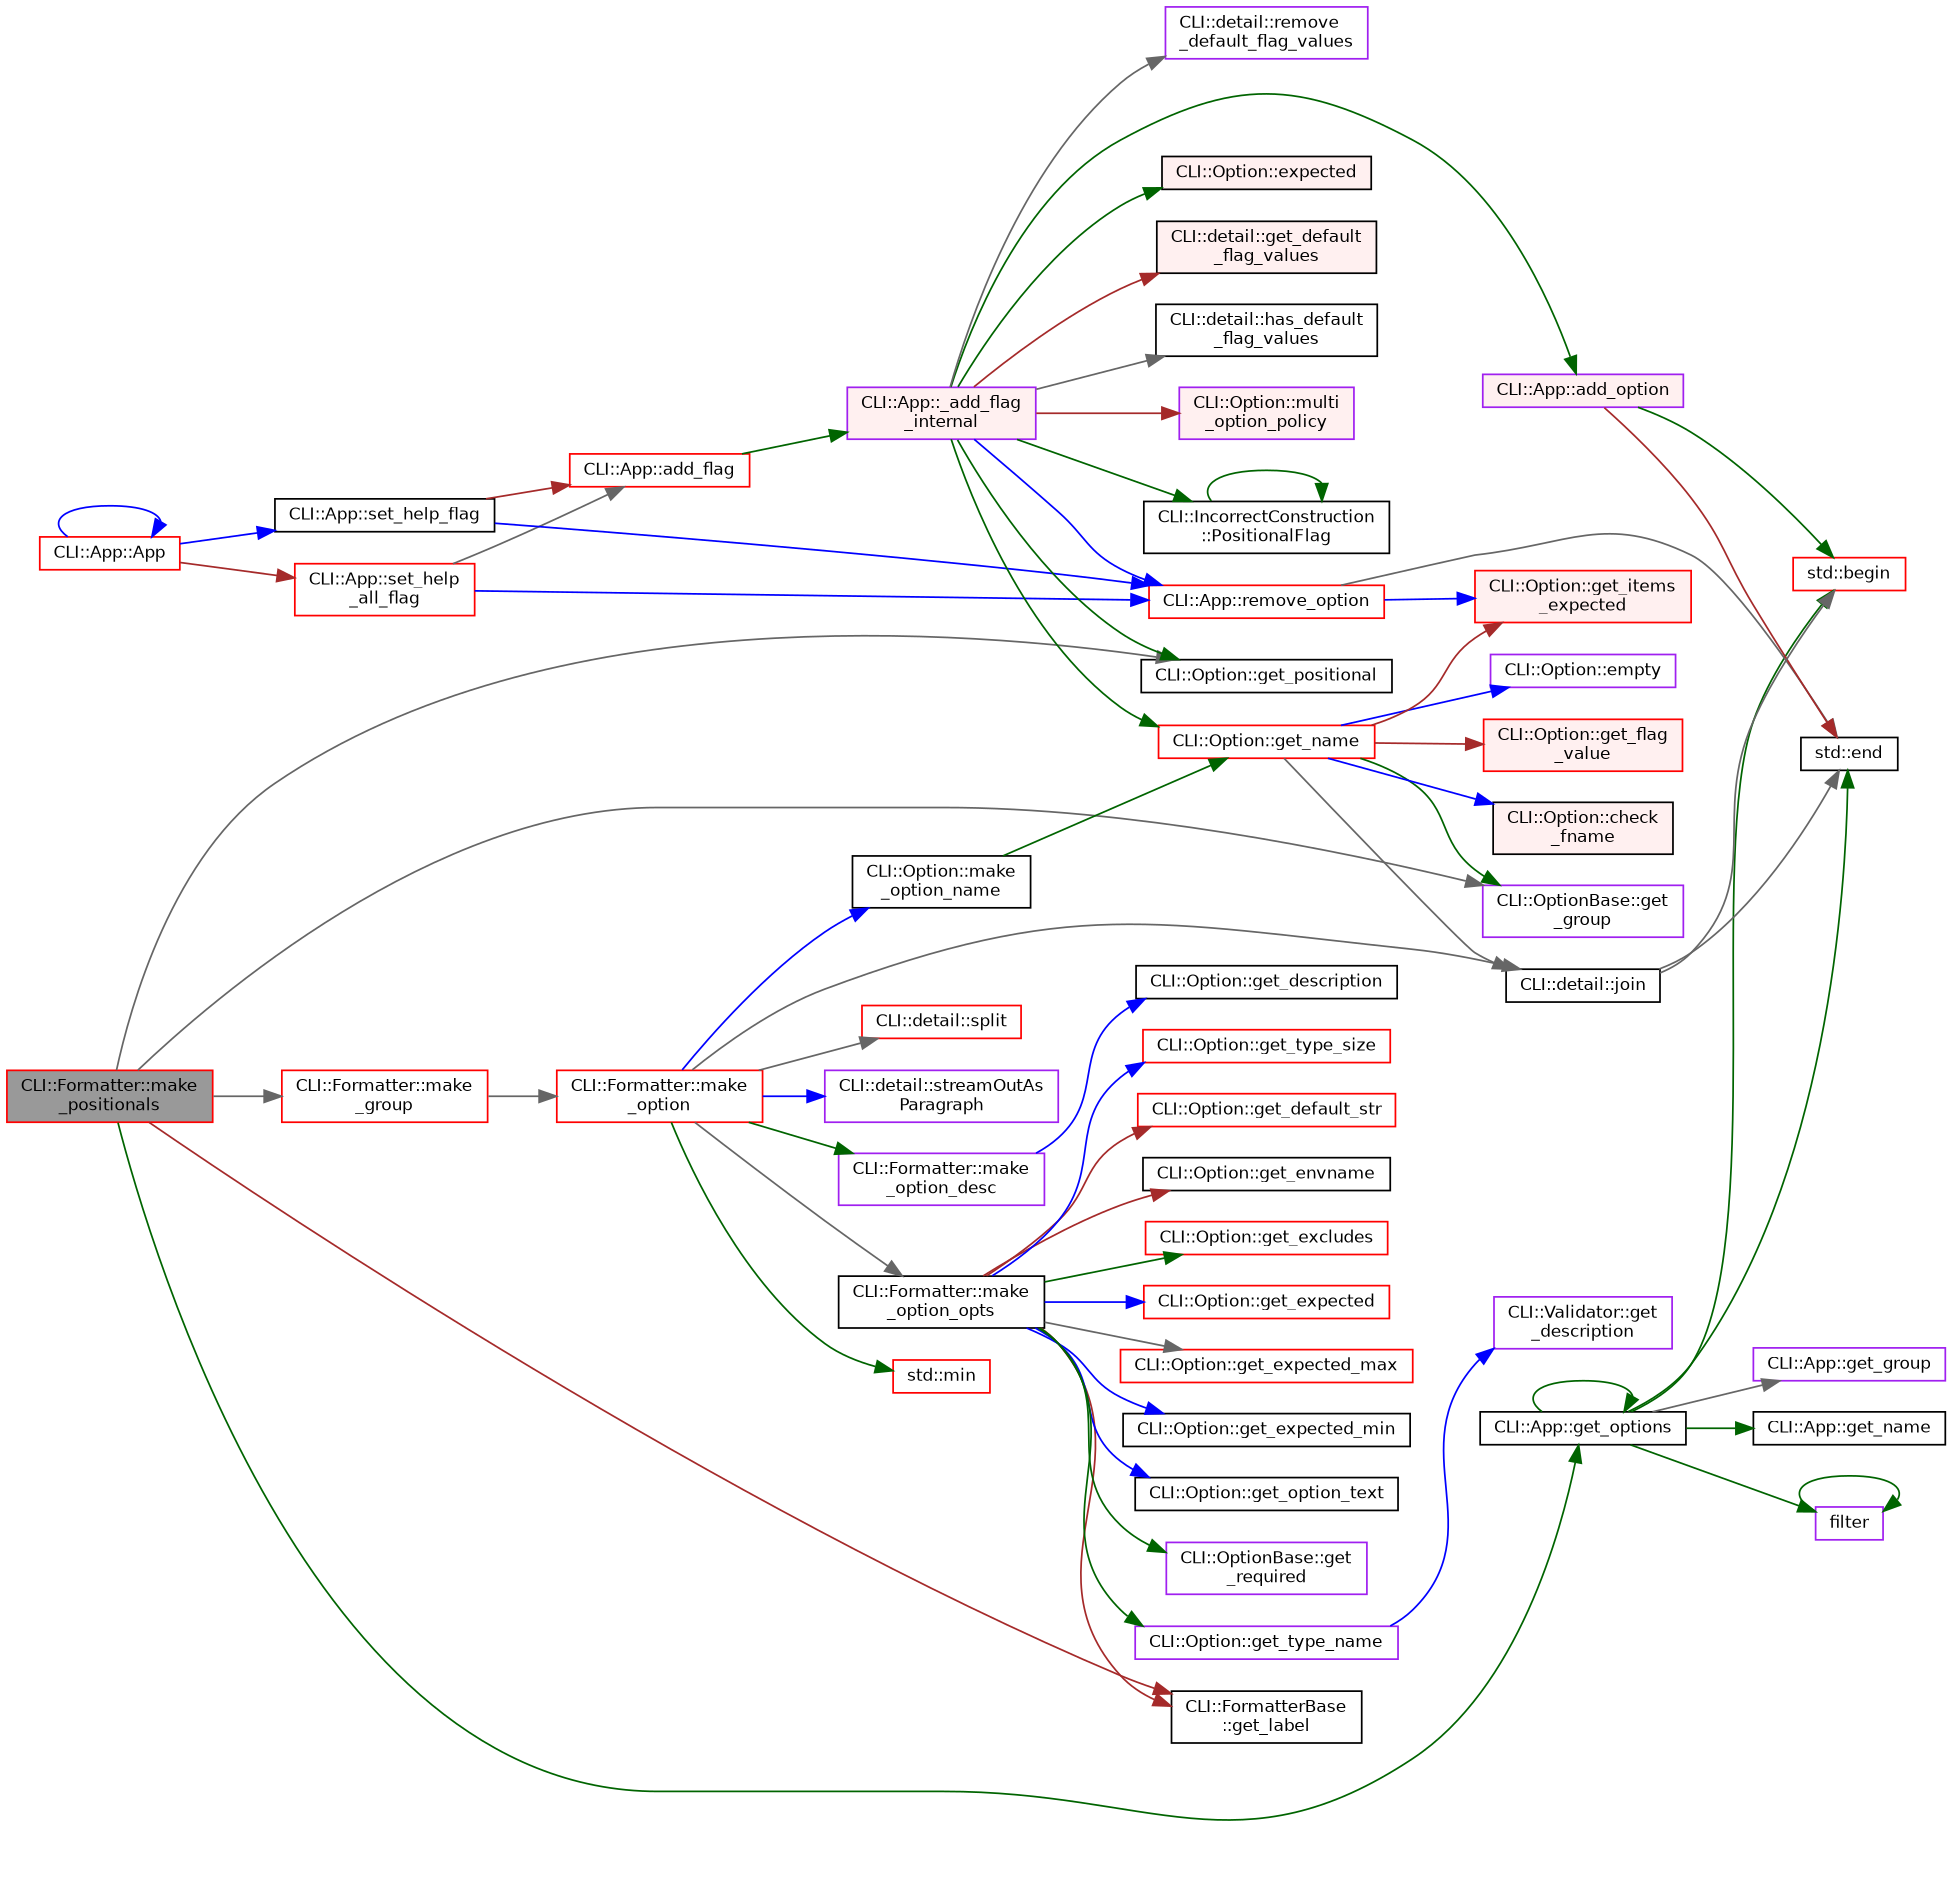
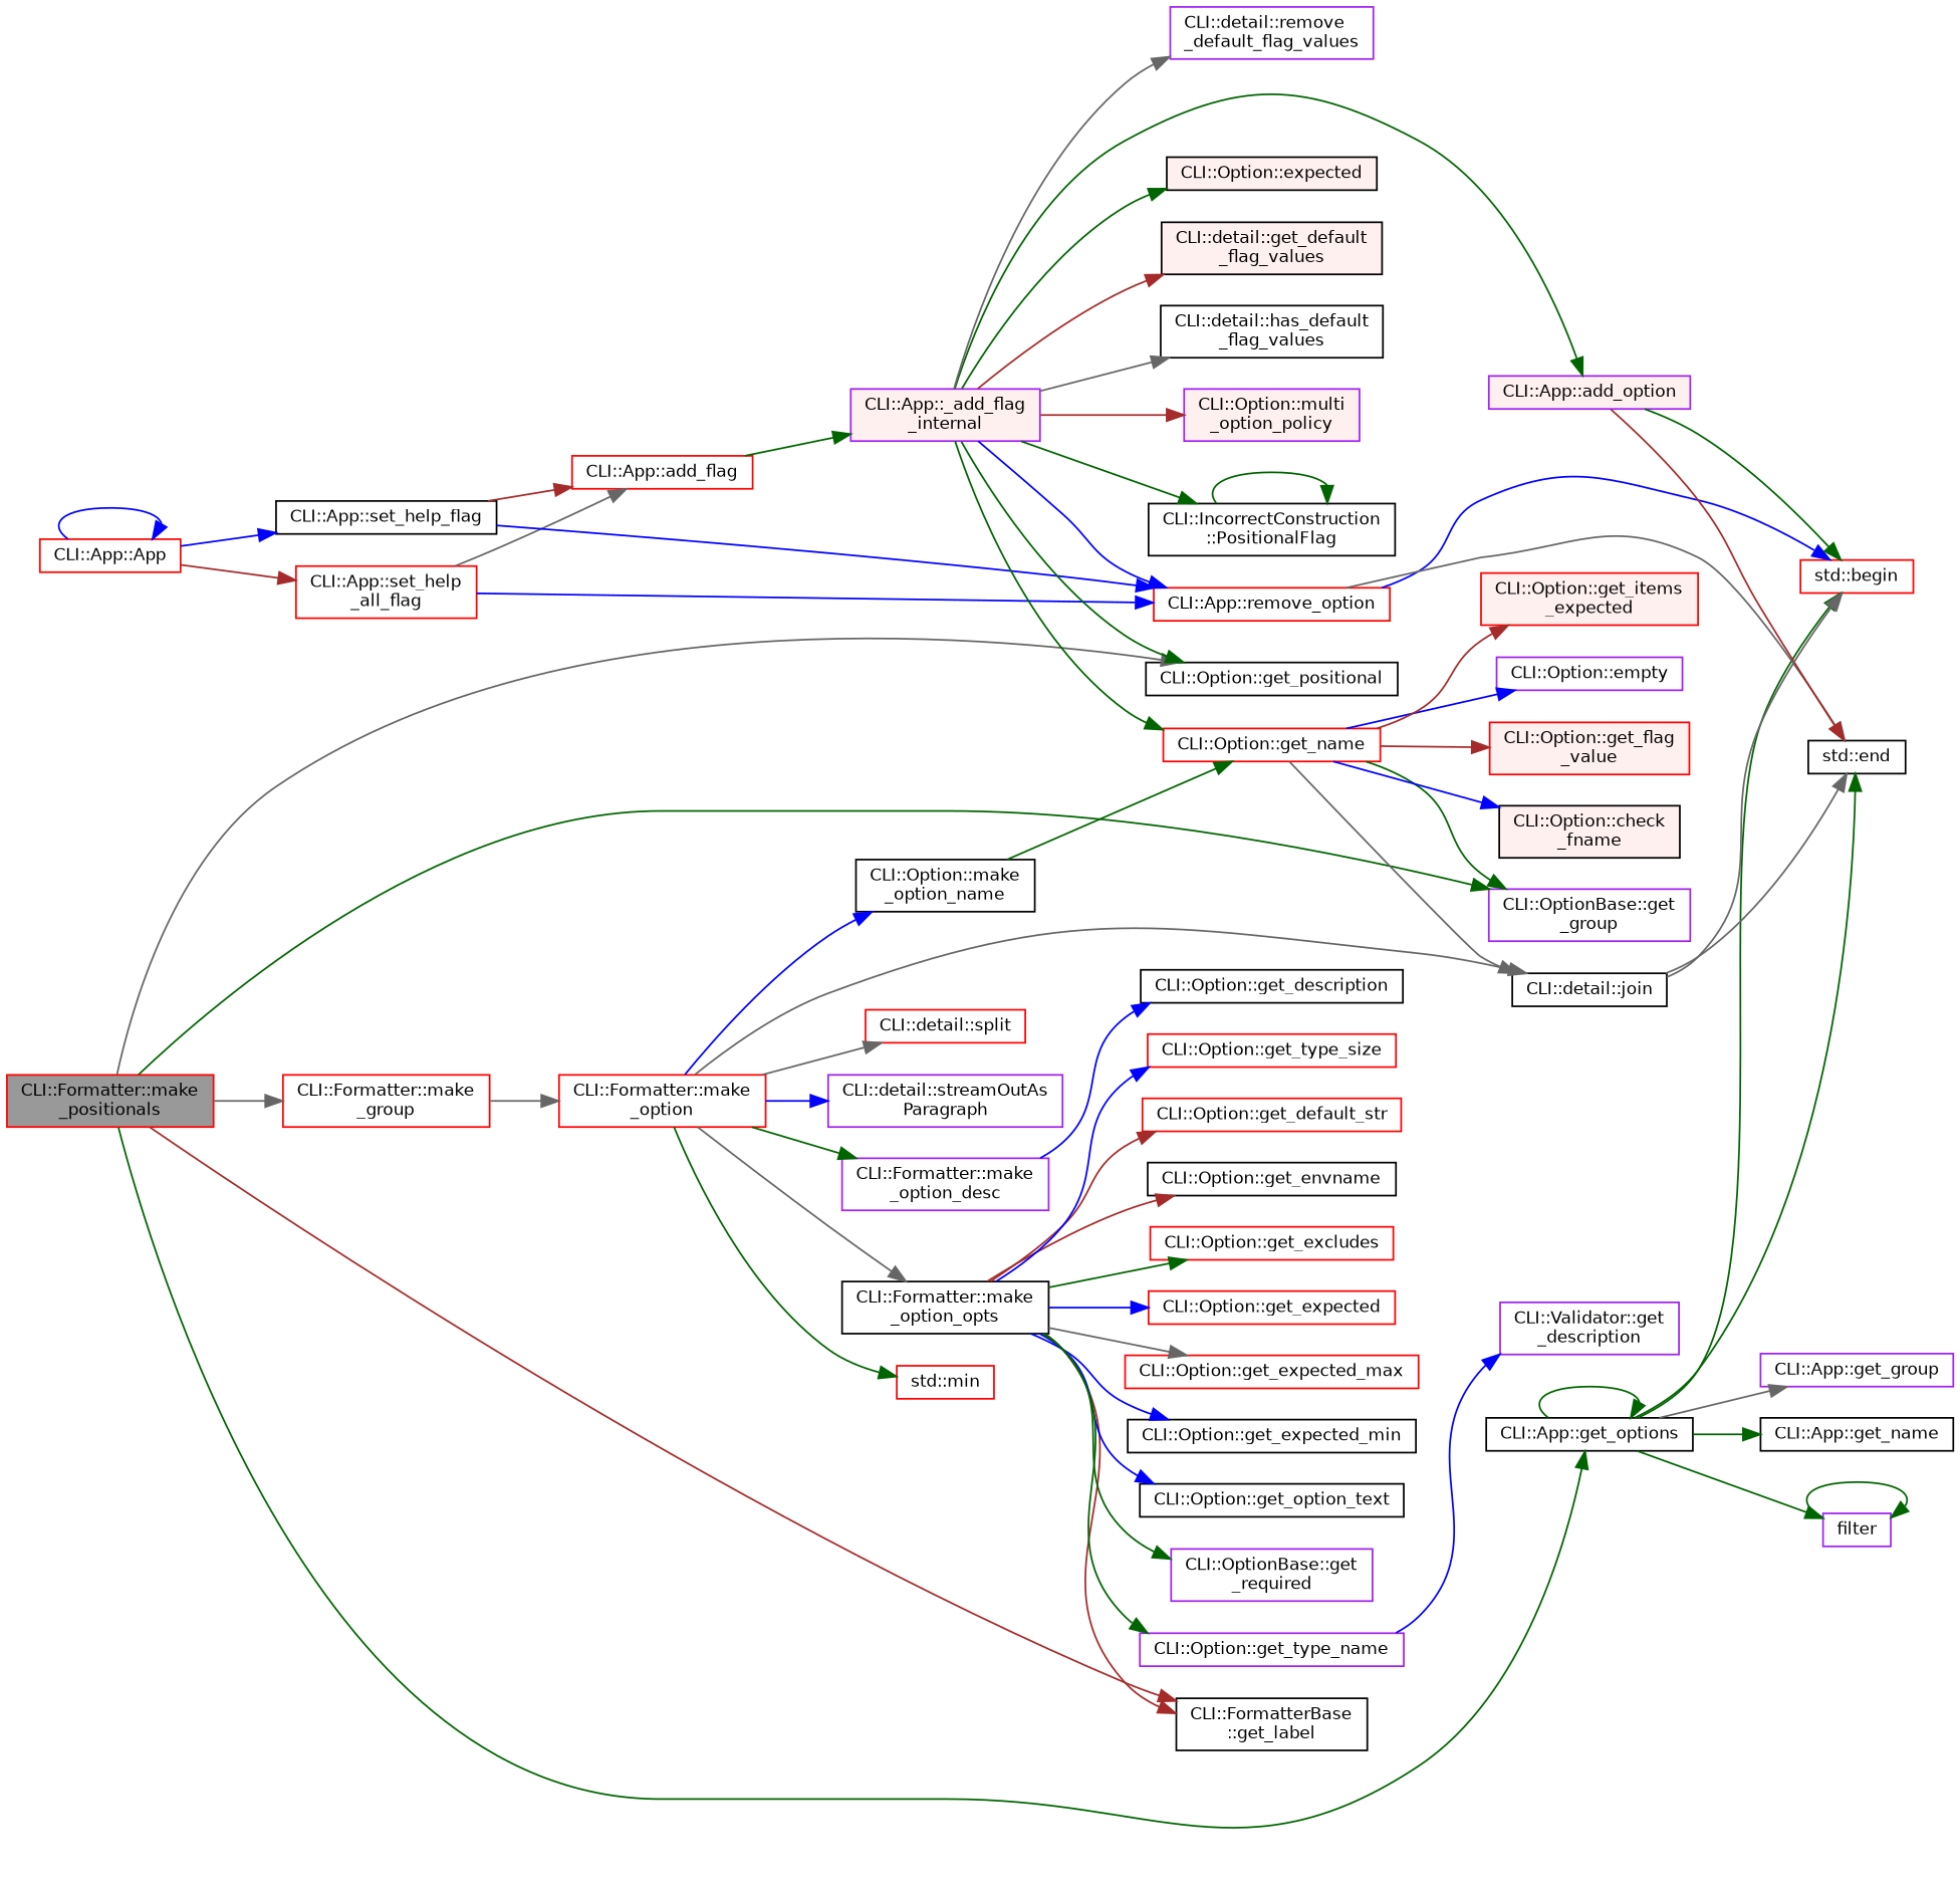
  digraph {
    rankdir=LR
    node [color=red fillcolor=white fontname=Helvetica fontsize=10 shape=box style=filled]
    edge [color=darkgreen fontname=Helvetica fontsize=10 labelfontname=Helvetica labelfontsize=10 style=solid]
    n1 [fillcolor=grey60 fontcolor=black height=0.2 label="CLI::Formatter::make\l_positionals" width=0.4]
    n2 [color=purple height=0.2 label="CLI::OptionBase::get\l_group" width=0.4]
    n3 [color=black height=0.2 label="CLI::FormatterBase\l::get_label" width=0.4]
    n4 [color=black height=0.2 label="CLI::App::get_options" width=0.4]
    n5 [color=black height=0.2 label="CLI::Option::get_positional" width=0.4]
    n6 [height=0.2 label="CLI::Formatter::make\l_group" width=0.4]
    n7 [height=0.2 label="std::begin" width=0.4]
    n8 [color=black height=0.2 label="std::end" width=0.4]
    n9 [color=purple height=0.2 label=filter width=0.4]
    n10 [color=purple height=0.2 label="CLI::App::get_group" width=0.4]
    n11 [color=black height=0.2 label="CLI::App::get_name" width=0.4]
    n12 [height=0.2 label="CLI::Formatter::make\l_option" width=0.4]
    n13 [height=0.2 label="CLI::App::App" width=0.4]
    n14 [height=0.2 label="CLI::App::set_help\l_all_flag" width=0.4]
    n15 [color=black height=0.2 label="CLI::App::set_help_flag" width=0.4]
    n16 [height=0.2 label="CLI::App::add_flag" width=0.4]
    n17 [height=0.2 label="CLI::App::remove_option" width=0.4]
    n18 [color=purple fillcolor="#FFF0F0" height=0.2 label="CLI::App::_add_flag\l_internal" width=0.4]
    n19 [color=purple fillcolor="#FFF0F0" height=0.2 label="CLI::App::add_option" width=0.4]
    n20 [color=black fillcolor="#FFF0F0" height=0.2 label="CLI::Option::expected" width=0.4]
    n21 [color=black fillcolor="#FFF0F0" height=0.2 label="CLI::detail::get_default\l_flag_values" width=0.4]
    n22 [height=0.2 label="CLI::Option::get_name" width=0.4]
    n23 [color=black height=0.2 label="CLI::detail::has_default\l_flag_values" width=0.4]
    n24 [color=purple fillcolor="#FFF0F0" height=0.2 label="CLI::Option::multi\l_option_policy" width=0.4]
    n25 [color=black height=0.2 label="CLI::IncorrectConstruction\l::PositionalFlag" width=0.4]
    n26 [color=purple height=0.2 label="CLI::detail::remove\l_default_flag_values" width=0.4]
    n27 [color=black fillcolor="#FFF0F0" height=0.2 label="CLI::Option::check\l_fname" width=0.4]
    n28 [color=purple height=0.2 label="CLI::Option::empty" width=0.4]
    n29 [fillcolor="#FFF0F0" height=0.2 label="CLI::Option::get_flag\l_value" width=0.4]
    n30 [fillcolor="#FFF0F0" height=0.2 label="CLI::Option::get_items\l_expected" width=0.4]
    n31 [color=black height=0.2 label="CLI::detail::join" width=0.4]
    n32 [color=purple height=0.2 label="CLI::Formatter::make\l_option_desc" width=0.4]
    n33 [color=black height=0.2 label="CLI::Option::make\l_option_name" width=0.4]
    n34 [color=black height=0.2 label="CLI::Formatter::make\l_option_opts" width=0.4]
    n35 [height=0.2 label="std::min" width=0.4]
    n36 [height=0.2 label="CLI::detail::split" width=0.4]
    n37 [color=purple height=0.2 label="CLI::detail::streamOutAs\lParagraph" width=0.4]
    n38 [color=black height=0.2 label="CLI::Option::get_description" width=0.4]
    n39 [height=0.2 label="CLI::Option::get_default_str" width=0.4]
    n40 [color=black height=0.2 label="CLI::Option::get_envname" width=0.4]
    n41 [height=0.2 label="CLI::Option::get_excludes" width=0.4]
    n42 [height=0.2 label="CLI::Option::get_expected" width=0.4]
    n43 [height=0.2 label="CLI::Option::get_expected_max" width=0.4]
    n44 [color=black height=0.2 label="CLI::Option::get_expected_min" width=0.4]
    n45 [color=black height=0.2 label="CLI::Option::get_option_text" width=0.4]
    n46 [color=purple height=0.2 label="CLI::OptionBase::get\l_required" width=0.4]
    n47 [color=purple height=0.2 label="CLI::Option::get_type_name" width=0.4]
    n48 [height=0.2 label="CLI::Option::get_type_size" width=0.4]
    n49 [color=purple height=0.2 label="CLI::Validator::get\l_description" width=0.4]
-   n1 -> n2 [color=gray40]
+   n1 -> n2
    n1 -> n3 [color=brown]
    n1 -> n4
    n1 -> n5 [color=gray40]
    n1 -> n6 [color=gray40]
    n4 -> n4
    n4 -> n7
    n4 -> n8
    n4 -> n9
    n4 -> n10 [color=gray40]
    n4 -> n11
    n6 -> n12 [color=gray40]
    n9 -> n9
    n12 -> n31 [color=gray40]
    n12 -> n32
    n12 -> n33 [color=blue]
    n12 -> n34 [color=gray40]
    n12 -> n35
    n12 -> n36 [color=gray40]
    n12 -> n37 [color=blue]
    n13 -> n13 [color=blue]
    n13 -> n14 [color=brown]
    n13 -> n15 [color=blue]
    n14 -> n16 [color=gray40]
    n14 -> n17 [color=blue]
    n15 -> n16 [color=brown]
    n15 -> n17 [color=blue]
    n16 -> n18
-   n17 -> n30 [color=blue]
+   n17 -> n7 [color=blue]
    n17 -> n8 [color=gray40]
    n18 -> n5
    n18 -> n17 [color=blue]
    n18 -> n19
    n18 -> n20
    n18 -> n21 [color=brown]
    n18 -> n22
    n18 -> n23 [color=gray40]
    n18 -> n24 [color=brown]
    n18 -> n25
    n18 -> n26 [color=gray40]
    n19 -> n7
    n19 -> n8 [color=brown]
    n22 -> n2
    n22 -> n27 [color=blue]
    n22 -> n28 [color=blue]
    n22 -> n29 [color=brown]
    n22 -> n30 [color=brown]
    n22 -> n31 [color=gray40]
    n25 -> n25
    n31 -> n7 [color=gray40]
    n31 -> n8 [color=gray40]
    n32 -> n38 [color=blue]
    n33 -> n22
    n34 -> n3 [color=brown]
    n34 -> n39 [color=brown]
    n34 -> n40 [color=brown]
    n34 -> n41
    n34 -> n42 [color=blue]
    n34 -> n43 [color=gray40]
    n34 -> n44 [color=blue]
    n34 -> n45 [color=blue]
    n34 -> n46
    n34 -> n47
    n34 -> n48 [color=blue]
    n47 -> n49 [color=blue]
  }
